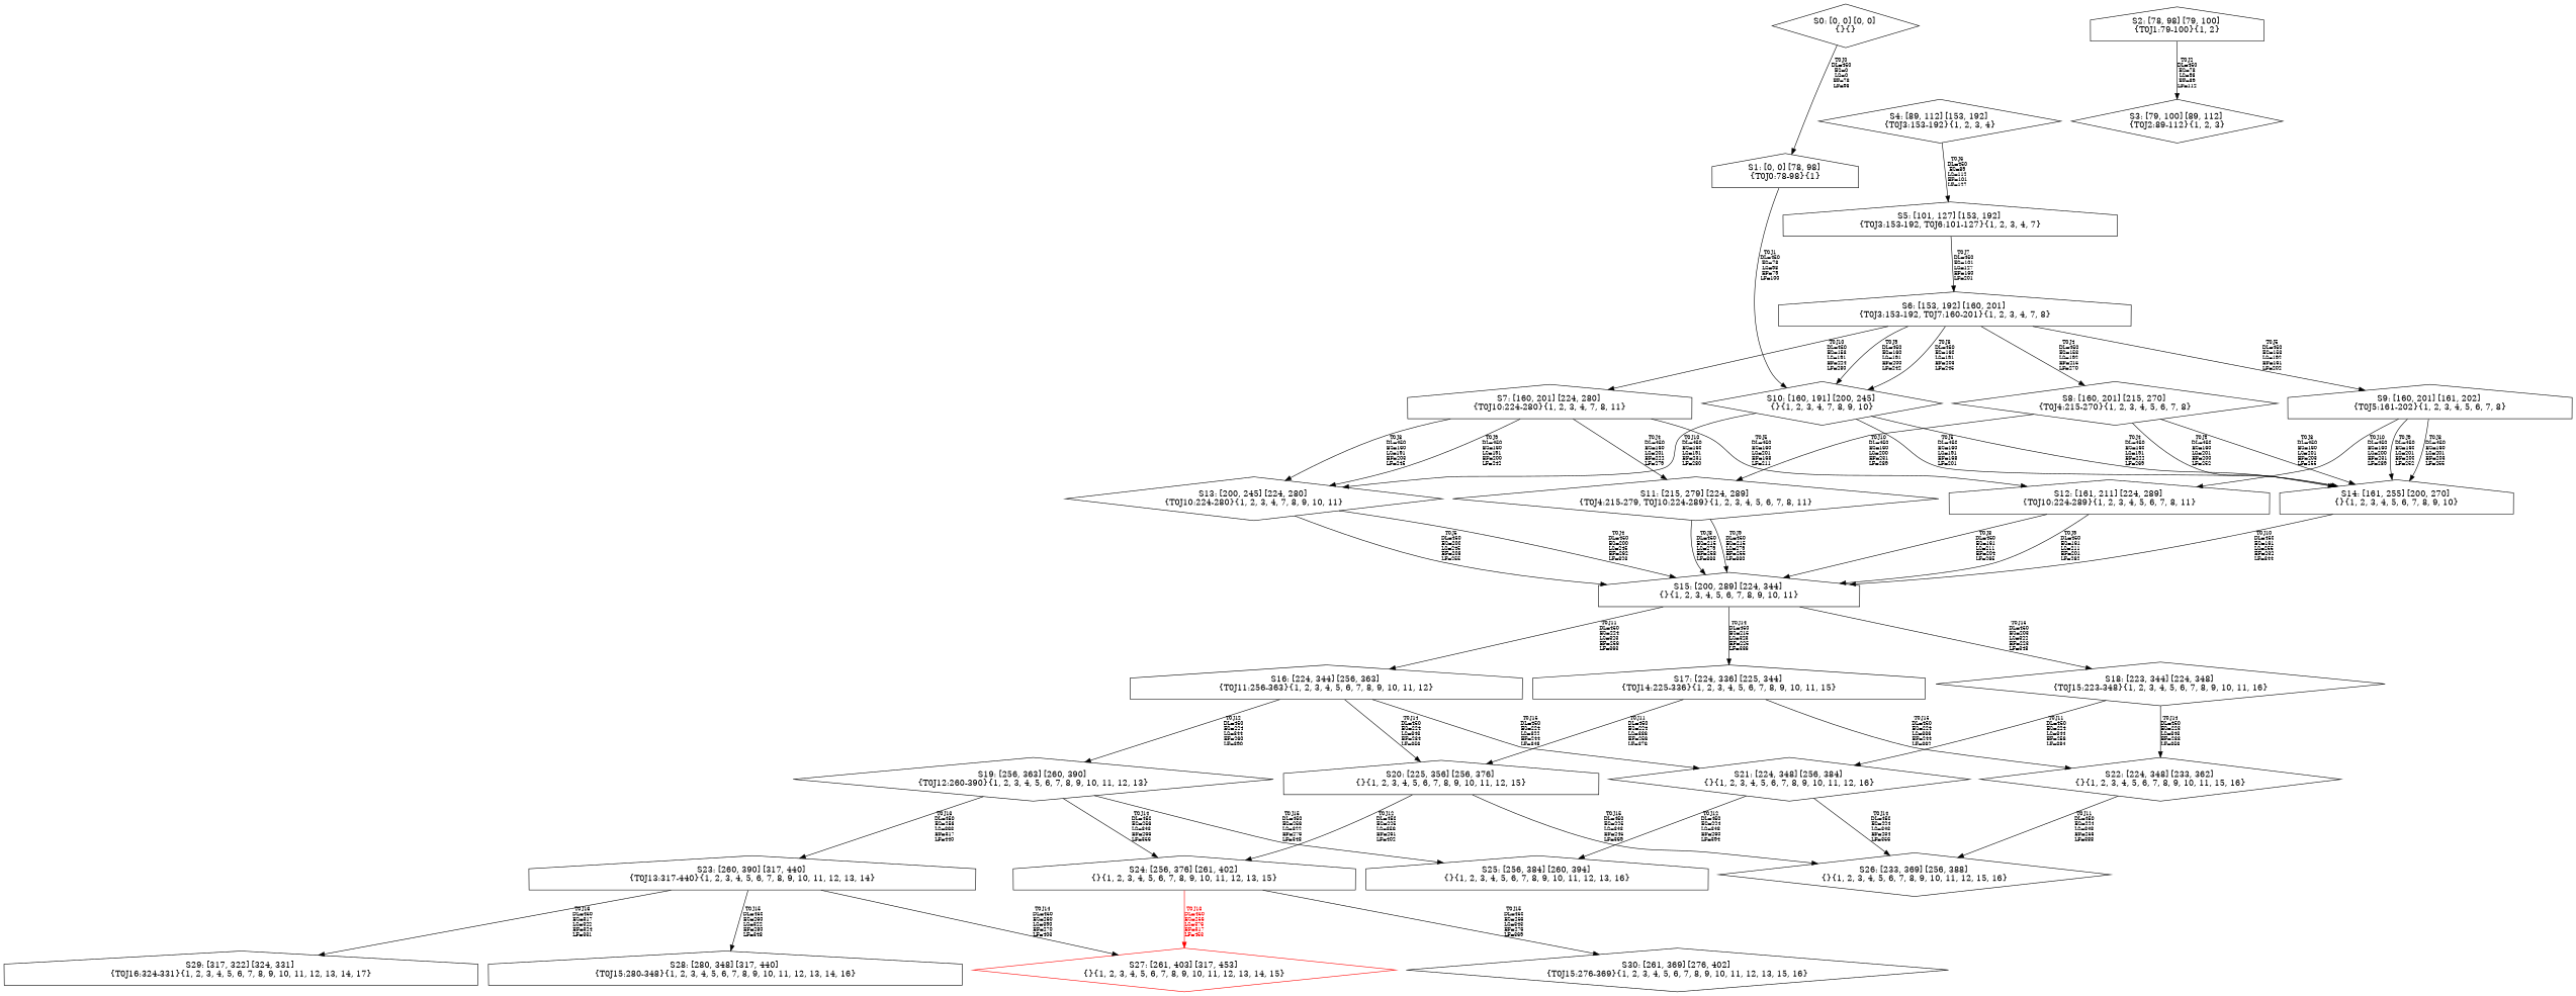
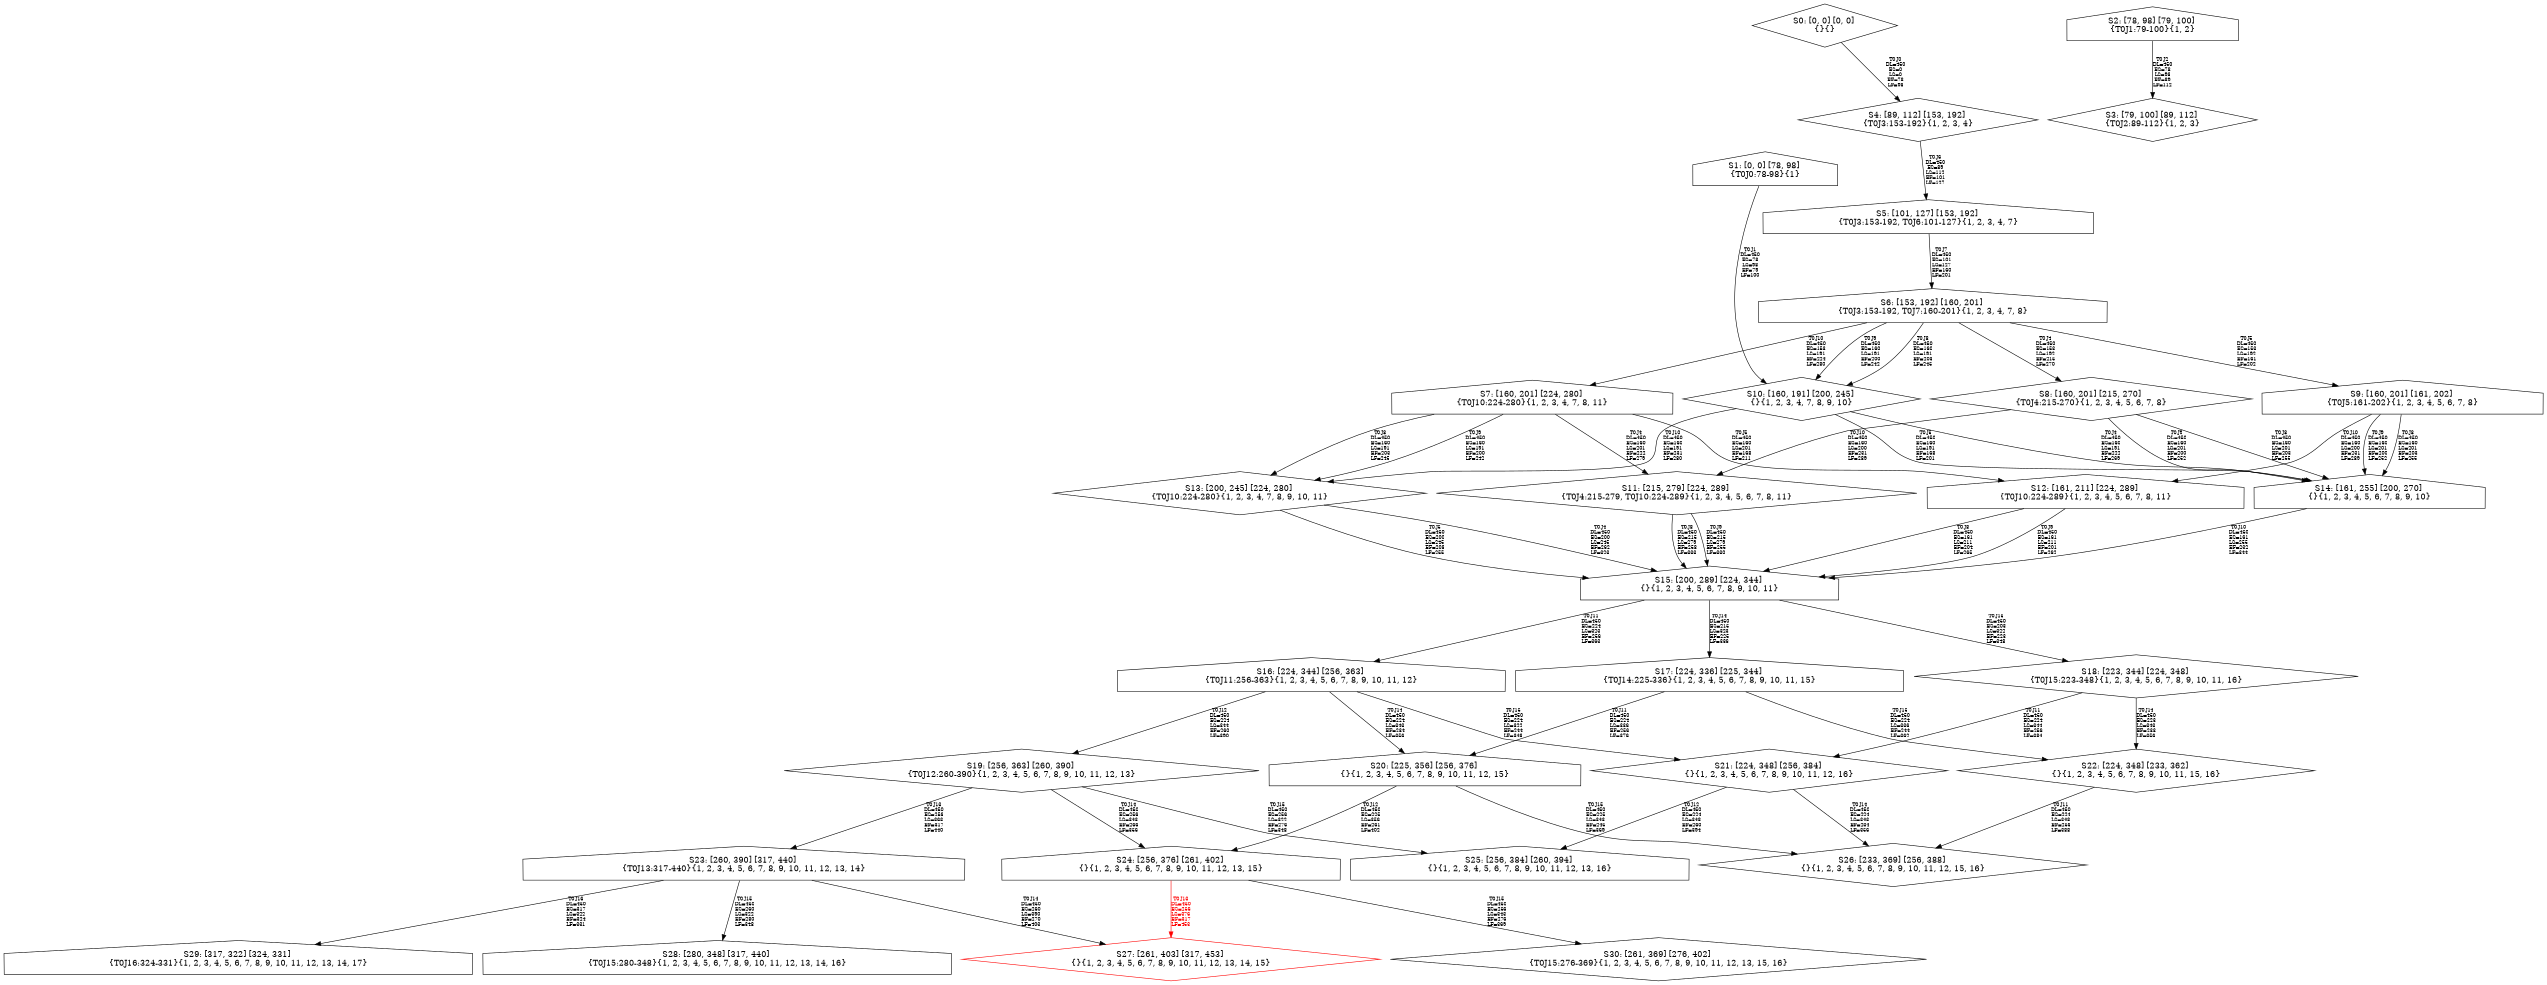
  digraph {
    fontname="DejaVu Serif"
    node [fontname="DejaVu Serif" shape=house]
    edge [fontname="DejaVu Serif" fontsize=8]
    n1 [label="S0: [0, 0] [0, 0] \n{}{}" shape=diamond]
    n2 [label="S1: [0, 0] [78, 98] \n{T0J0:78-98}{1}"]
    n3 [label="S10: [160, 191] [200, 245] \n{}{1, 2, 3, 4, 7, 8, 9, 10}" shape=diamond]
    n4 [label="S2: [78, 98] [79, 100] \n{T0J1:79-100}{1, 2}"]
    n5 [label="S3: [79, 100] [89, 112] \n{T0J2:89-112}{1, 2, 3}" shape=diamond]
    n6 [label="S4: [89, 112] [153, 192] \n{T0J3:153-192}{1, 2, 3, 4}" shape=diamond]
    n7 [label="S5: [101, 127] [153, 192] \n{T0J3:153-192, T0J6:101-127}{1, 2, 3, 4, 7}"]
    n8 [label="S6: [153, 192] [160, 201] \n{T0J3:153-192, T0J7:160-201}{1, 2, 3, 4, 7, 8}"]
    n9 [label="S7: [160, 201] [224, 280] \n{T0J10:224-280}{1, 2, 3, 4, 7, 8, 11}"]
    n10 [label="S8: [160, 201] [215, 270] \n{T0J4:215-270}{1, 2, 3, 4, 5, 6, 7, 8}" shape=diamond]
    n11 [label="S9: [160, 201] [161, 202] \n{T0J5:161-202}{1, 2, 3, 4, 5, 6, 7, 8}"]
    n12 [label="S11: [215, 279] [224, 289] \n{T0J4:215-279, T0J10:224-289}{1, 2, 3, 4, 5, 6, 7, 8, 11}" shape=diamond]
    n13 [label="S12: [161, 211] [224, 289] \n{T0J10:224-289}{1, 2, 3, 4, 5, 6, 7, 8, 11}"]
    n14 [label="S13: [200, 245] [224, 280] \n{T0J10:224-280}{1, 2, 3, 4, 7, 8, 9, 10, 11}" shape=diamond]
    n15 [label="S14: [161, 255] [200, 270] \n{}{1, 2, 3, 4, 5, 6, 7, 8, 9, 10}"]
    n16 [label="S15: [200, 289] [224, 344] \n{}{1, 2, 3, 4, 5, 6, 7, 8, 9, 10, 11}"]
    n17 [label="S16: [224, 344] [256, 363] \n{T0J11:256-363}{1, 2, 3, 4, 5, 6, 7, 8, 9, 10, 11, 12}"]
    n18 [label="S17: [224, 336] [225, 344] \n{T0J14:225-336}{1, 2, 3, 4, 5, 6, 7, 8, 9, 10, 11, 15}"]
    n19 [label="S18: [223, 344] [224, 348] \n{T0J15:223-348}{1, 2, 3, 4, 5, 6, 7, 8, 9, 10, 11, 16}" shape=diamond]
    n20 [label="S19: [256, 363] [260, 390] \n{T0J12:260-390}{1, 2, 3, 4, 5, 6, 7, 8, 9, 10, 11, 12, 13}" shape=diamond]
    n21 [label="S20: [225, 356] [256, 376] \n{}{1, 2, 3, 4, 5, 6, 7, 8, 9, 10, 11, 12, 15}"]
    n22 [label="S21: [224, 348] [256, 384] \n{}{1, 2, 3, 4, 5, 6, 7, 8, 9, 10, 11, 12, 16}" shape=diamond]
    n23 [label="S22: [224, 348] [233, 362] \n{}{1, 2, 3, 4, 5, 6, 7, 8, 9, 10, 11, 15, 16}" shape=diamond]
    n24 [label="S23: [260, 390] [317, 440] \n{T0J13:317-440}{1, 2, 3, 4, 5, 6, 7, 8, 9, 10, 11, 12, 13, 14}"]
    n25 [label="S24: [256, 376] [261, 402] \n{}{1, 2, 3, 4, 5, 6, 7, 8, 9, 10, 11, 12, 13, 15}"]
    n26 [label="S25: [256, 384] [260, 394] \n{}{1, 2, 3, 4, 5, 6, 7, 8, 9, 10, 11, 12, 13, 16}"]
    n27 [label="S26: [233, 369] [256, 388] \n{}{1, 2, 3, 4, 5, 6, 7, 8, 9, 10, 11, 12, 15, 16}" shape=diamond]
    n28 [color=Red label="S27: [261, 403] [317, 453] \n{}{1, 2, 3, 4, 5, 6, 7, 8, 9, 10, 11, 12, 13, 14, 15}" shape=diamond]
    n29 [label="S28: [280, 348] [317, 440] \n{T0J15:280-348}{1, 2, 3, 4, 5, 6, 7, 8, 9, 10, 11, 12, 13, 14, 16}"]
    n30 [label="S29: [317, 322] [324, 331] \n{T0J16:324-331}{1, 2, 3, 4, 5, 6, 7, 8, 9, 10, 11, 12, 13, 14, 17}"]
    n31 [label="S30: [261, 369] [276, 402] \n{T0J15:276-369}{1, 2, 3, 4, 5, 6, 7, 8, 9, 10, 11, 12, 13, 15, 16}" shape=diamond]
-   n1 -> n2 [label="T0 J0\nDL=450\nES=0\nLS=0\nEF=78\nLF=98"]
+   n1 -> n6 [label="T0 J0\nDL=450\nES=0\nLS=0\nEF=78\nLF=98"]
    n2 -> n3 [label="T0 J1\nDL=450\nES=78\nLS=98\nEF=79\nLF=100"]
    n3 -> n14 [label="T0 J10\nDL=450\nES=160\nLS=191\nEF=231\nLF=280"]
    n3 -> n15 [label="T0 J4\nDL=450\nES=160\nLS=191\nEF=222\nLF=269"]
    n3 -> n15 [label="T0 J5\nDL=450\nES=160\nLS=191\nEF=168\nLF=201"]
    n4 -> n5 [label="T0 J2\nDL=450\nES=78\nLS=98\nEF=89\nLF=112"]
    n6 -> n7 [label="T0 J6\nDL=450\nES=89\nLS=112\nEF=101\nLF=127"]
    n7 -> n8 [label="T0 J7\nDL=450\nES=101\nLS=127\nEF=160\nLF=201"]
    n8 -> n3 [label="T0 J8\nDL=450\nES=160\nLS=191\nEF=203\nLF=245"]
    n8 -> n3 [label="T0 J9\nDL=450\nES=160\nLS=191\nEF=200\nLF=242"]
    n8 -> n9 [label="T0 J10\nDL=450\nES=153\nLS=191\nEF=224\nLF=280"]
    n8 -> n10 [label="T0 J4\nDL=450\nES=153\nLS=192\nEF=215\nLF=270"]
    n8 -> n11 [label="T0 J5\nDL=450\nES=153\nLS=192\nEF=161\nLF=202"]
    n9 -> n12 [label="T0 J4\nDL=450\nES=160\nLS=201\nEF=222\nLF=279"]
    n9 -> n13 [label="T0 J5\nDL=450\nES=160\nLS=201\nEF=168\nLF=211"]
    n9 -> n14 [label="T0 J8\nDL=450\nES=160\nLS=191\nEF=203\nLF=245"]
    n9 -> n14 [label="T0 J9\nDL=450\nES=160\nLS=191\nEF=200\nLF=242"]
    n10 -> n12 [label="T0 J10\nDL=450\nES=160\nLS=200\nEF=231\nLF=289"]
    n10 -> n15 [label="T0 J8\nDL=450\nES=160\nLS=201\nEF=203\nLF=255"]
    n10 -> n15 [label="T0 J9\nDL=450\nES=160\nLS=201\nEF=200\nLF=252"]
    n11 -> n13 [label="T0 J10\nDL=450\nES=160\nLS=200\nEF=231\nLF=289"]
    n11 -> n15 [label="T0 J8\nDL=450\nES=160\nLS=201\nEF=203\nLF=255"]
    n11 -> n15 [label="T0 J9\nDL=450\nES=160\nLS=201\nEF=200\nLF=252"]
    n12 -> n16 [label="T0 J8\nDL=450\nES=215\nLS=279\nEF=258\nLF=333"]
    n12 -> n16 [label="T0 J9\nDL=450\nES=215\nLS=279\nEF=255\nLF=330"]
    n13 -> n16 [label="T0 J8\nDL=450\nES=161\nLS=211\nEF=204\nLF=265"]
    n13 -> n16 [label="T0 J9\nDL=450\nES=161\nLS=211\nEF=201\nLF=262"]
    n14 -> n16 [label="T0 J4\nDL=450\nES=200\nLS=245\nEF=262\nLF=323"]
    n14 -> n16 [label="T0 J5\nDL=450\nES=200\nLS=245\nEF=208\nLF=255"]
    n15 -> n16 [label="T0 J10\nDL=450\nES=161\nLS=255\nEF=232\nLF=344"]
    n16 -> n17 [label="T0 J11\nDL=450\nES=224\nLS=323\nEF=256\nLF=363"]
    n16 -> n18 [label="T0 J14\nDL=450\nES=215\nLS=323\nEF=225\nLF=336"]
    n16 -> n19 [label="T0 J15\nDL=450\nES=203\nLS=322\nEF=223\nLF=348"]
    n17 -> n20 [label="T0 J12\nDL=450\nES=224\nLS=344\nEF=260\nLF=390"]
    n17 -> n21 [label="T0 J14\nDL=450\nES=224\nLS=343\nEF=234\nLF=356"]
    n17 -> n22 [label="T0 J15\nDL=450\nES=224\nLS=322\nEF=244\nLF=348"]
    n18 -> n21 [label="T0 J11\nDL=450\nES=224\nLS=336\nEF=256\nLF=376"]
    n18 -> n23 [label="T0 J15\nDL=450\nES=224\nLS=336\nEF=244\nLF=362"]
    n19 -> n22 [label="T0 J11\nDL=450\nES=224\nLS=344\nEF=256\nLF=384"]
    n19 -> n23 [label="T0 J14\nDL=450\nES=223\nLS=343\nEF=233\nLF=356"]
    n20 -> n24 [label="T0 J13\nDL=450\nES=256\nLS=363\nEF=317\nLF=440"]
    n20 -> n25 [label="T0 J14\nDL=450\nES=256\nLS=343\nEF=266\nLF=356"]
    n20 -> n26 [label="T0 J15\nDL=450\nES=256\nLS=322\nEF=276\nLF=348"]
    n21 -> n25 [label="T0 J12\nDL=450\nES=225\nLS=356\nEF=261\nLF=402"]
    n21 -> n27 [label="T0 J15\nDL=450\nES=225\nLS=343\nEF=245\nLF=369"]
    n22 -> n26 [label="T0 J12\nDL=450\nES=224\nLS=348\nEF=260\nLF=394"]
    n22 -> n27 [label="T0 J14\nDL=450\nES=224\nLS=343\nEF=234\nLF=356"]
    n23 -> n27 [label="T0 J11\nDL=450\nES=224\nLS=348\nEF=256\nLF=388"]
    n24 -> n28 [label="T0 J14\nDL=450\nES=260\nLS=390\nEF=270\nLF=403"]
    n24 -> n29 [label="T0 J15\nDL=450\nES=260\nLS=322\nEF=280\nLF=348"]
    n24 -> n30 [label="T0 J16\nDL=450\nES=317\nLS=322\nEF=324\nLF=331"]
    n25 -> n28 [color=Red fontcolor=Red label="T0 J13\nDL=450\nES=256\nLS=376\nEF=317\nLF=453"]
    n25 -> n31 [label="T0 J15\nDL=450\nES=256\nLS=343\nEF=276\nLF=369"]
  }
